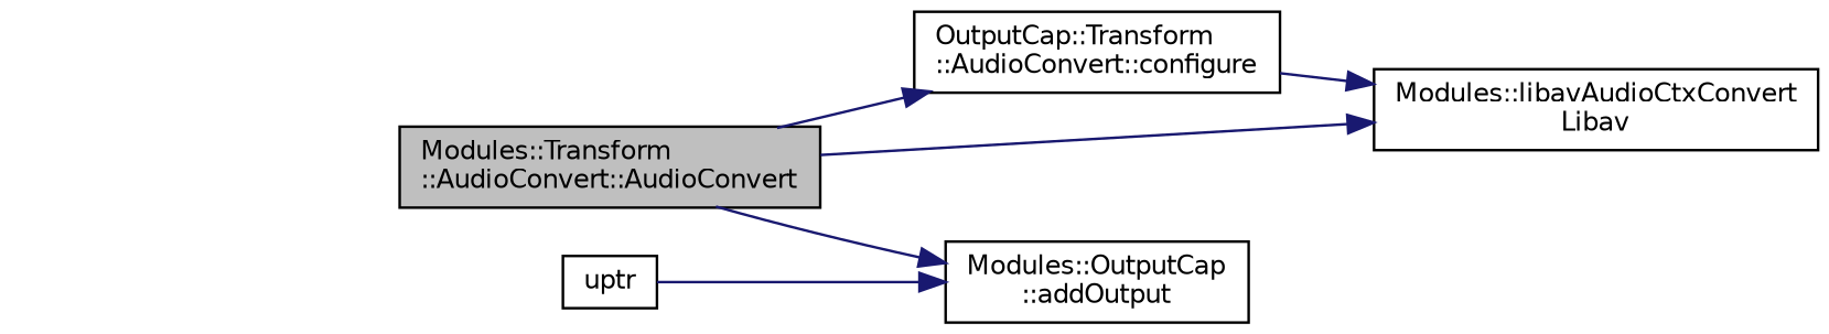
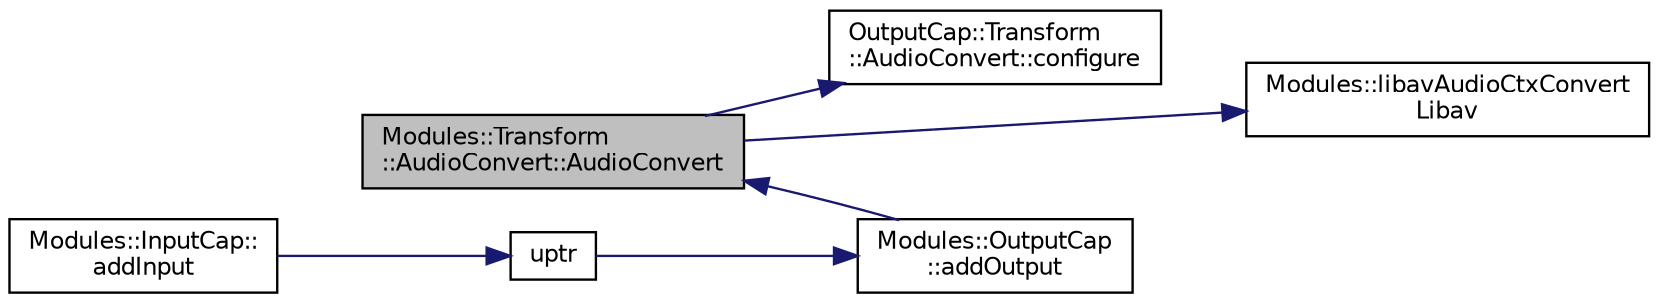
  digraph {
    fontname="DejaVu Sans"
    rankdir=LR
    node [color=black fillcolor=white fontname="DejaVu Sans" fontsize=10 shape=record style=filled]
    edge [color=midnightblue fontname="DejaVu Sans" fontsize=10 labelfontname=Helvetica labelfontsize=10 style=solid]
    n1 [fillcolor=grey75 fontcolor=black height=0.2 label="Modules::Transform\l::AudioConvert::AudioConvert" width=0.4]
    n2 [height=0.2 label="OutputCap::Transform\l::AudioConvert::configure" width=0.4]
    n3 [height=0.2 label="Modules::OutputCap\l::addOutput" width=0.4]
    n4 [height=0.2 label="Modules::libavAudioCtxConvert\lLibav" width=0.4]
+   n5 [height=0.2 label="Modules::InputCap::\laddInput" width=0.4]
    n6 [height=0.2 label=uptr width=0.4]
    n1 -> n2
-   n1 -> n3
+   n3 -> n1
    n1 -> n4
-   n2 -> n4
+   n5 -> n6
    n6 -> n3
  }
